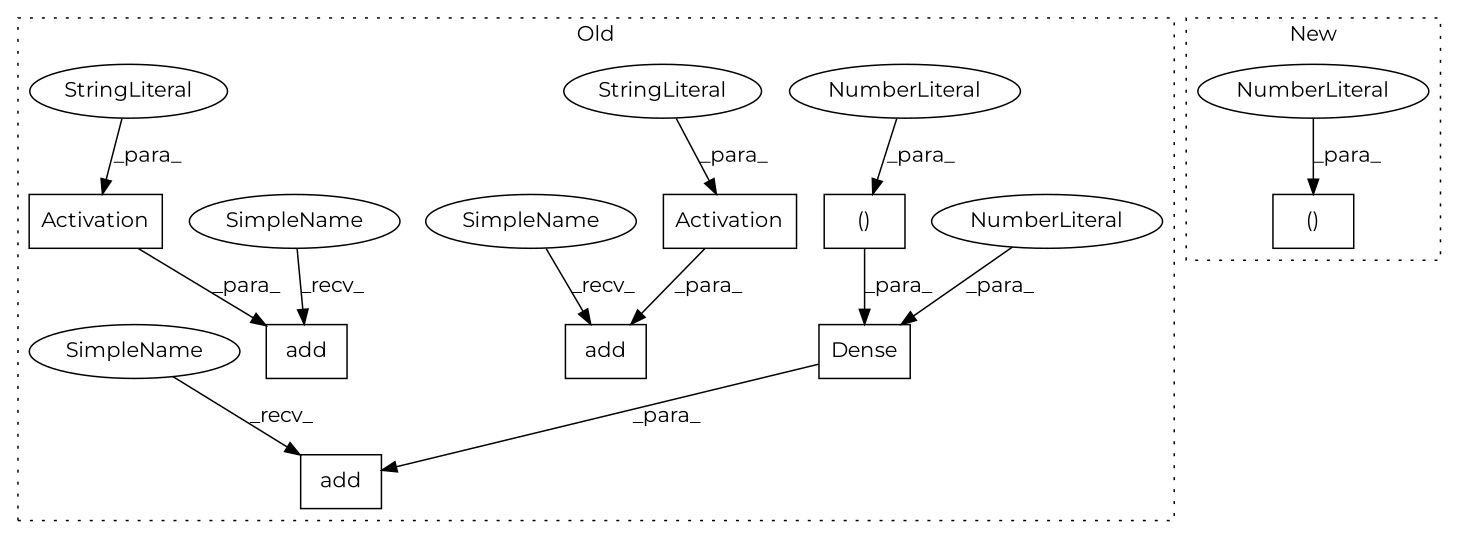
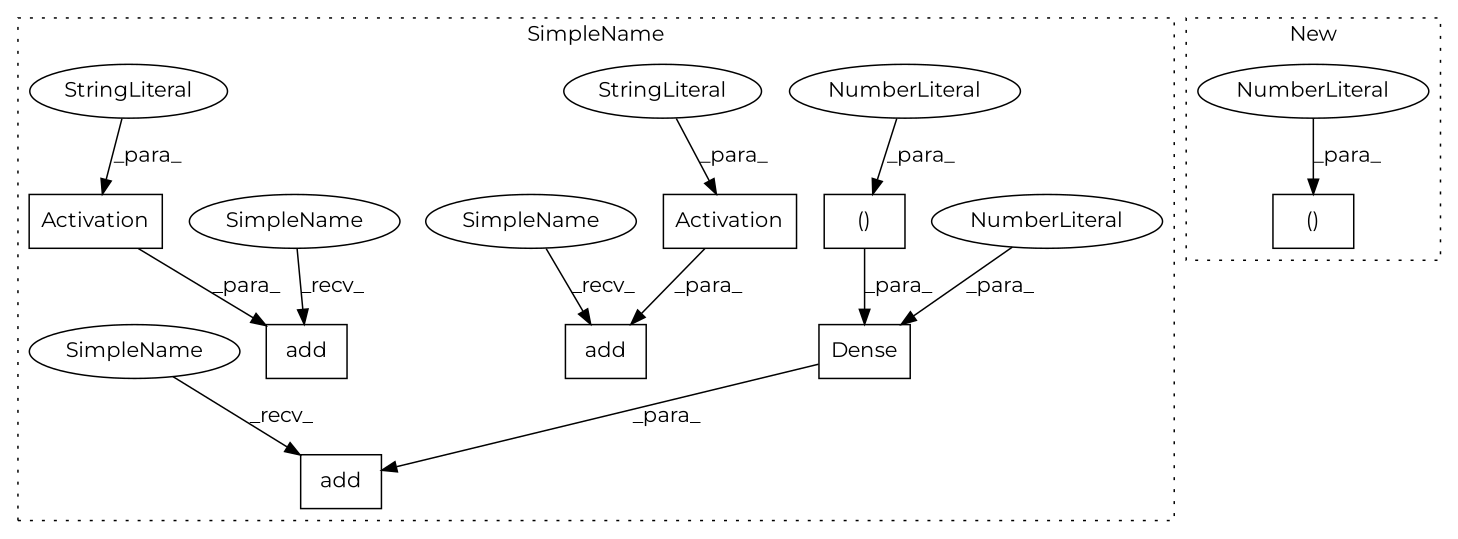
  digraph {
    fontname=Montserrat
    node [a=32 l="4,1" shape=box fontname=Montserrat]
    edge [fontname=Montserrat]
    n1 [l="11,1" label=Activation s="5242,5261"]
    n2 [a=45 l=8 label=StringLiteral s=5253 shape=ellipse]
    n3 [label=add s="5238,5262"]
    n4 [label=add s="5118,5165"]
    n5 [l="6,2" label=Dense s="5122,5163"]
    n6 [label=add s="5178,5200"]
    n7 [a=34 l=2 label=NumberLiteral s=5128 shape=ellipse]
    n8 [a=106 l=27 label="()" s=5136]
    n9 [a=34 l=3 label=NumberLiteral s=5160 shape=ellipse]
    n10 [l="11,1" label=Activation s="5182,5199"]
    n11 [a=45 l=6 label=StringLiteral s=5193 shape=ellipse]
    n12 [a=42 l=5 label=SimpleName s=5232 shape=ellipse]
    n13 [a=42 l=5 label=SimpleName s=5172 shape=ellipse]
    n14 [a=42 l=5 label=SimpleName s=5112 shape=ellipse]
    n15 [a=106 l=25 label="()" s=4832]
    n16 [a=34 l=1 label=NumberLiteral s=4856 shape=ellipse]
    subgraph cluster_1 {
-     label=Old
+     label=SimpleName
      style=dotted
      n1
      n2
      n3
      n4
      n5
      n6
      n7
      n8
      n9
      n10
      n11
      n12
      n13
      n14
    }
    subgraph cluster_2 {
      label=New
      style=dotted
      n15
      n16
    }
    n1 -> n3 [label=_para_]
    n2 -> n1 [label=_para_]
    n5 -> n4 [label=_para_]
    n7 -> n5 [label=_para_]
    n8 -> n5 [label=_para_]
    n9 -> n8 [label=_para_]
    n10 -> n6 [label=_para_]
    n11 -> n10 [label=_para_]
    n12 -> n3 [label=_recv_]
    n13 -> n6 [label=_recv_]
    n14 -> n4 [label=_recv_]
    n16 -> n15 [label=_para_]
  }
